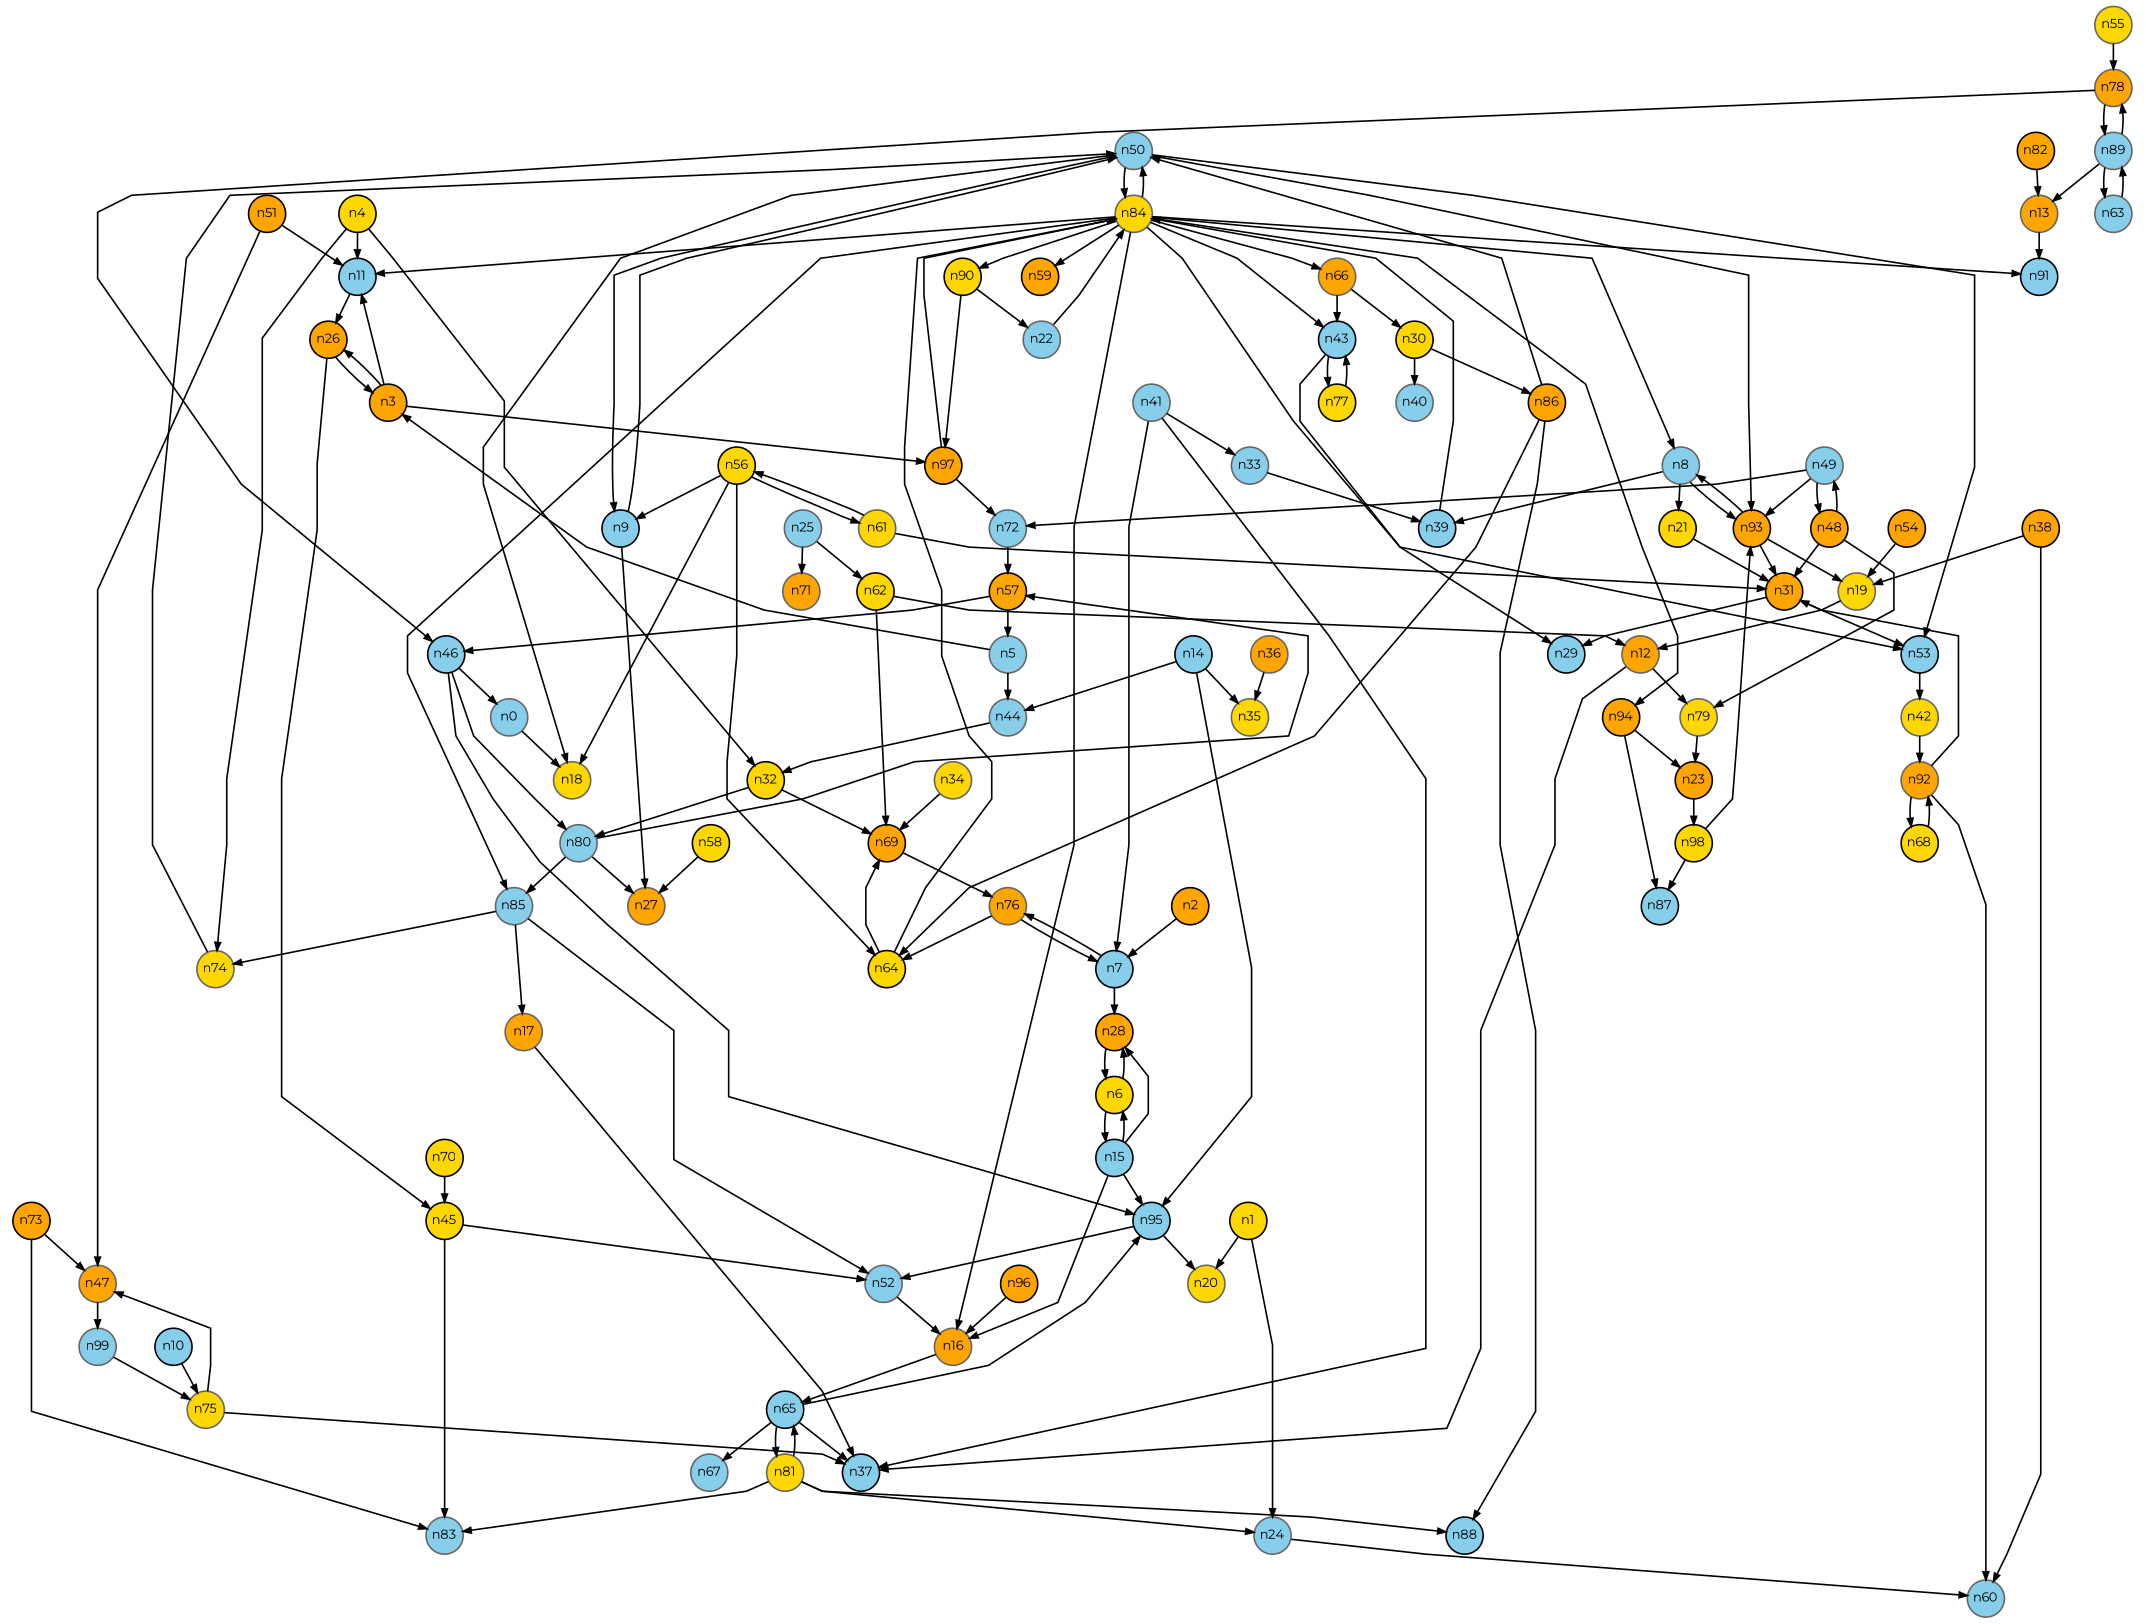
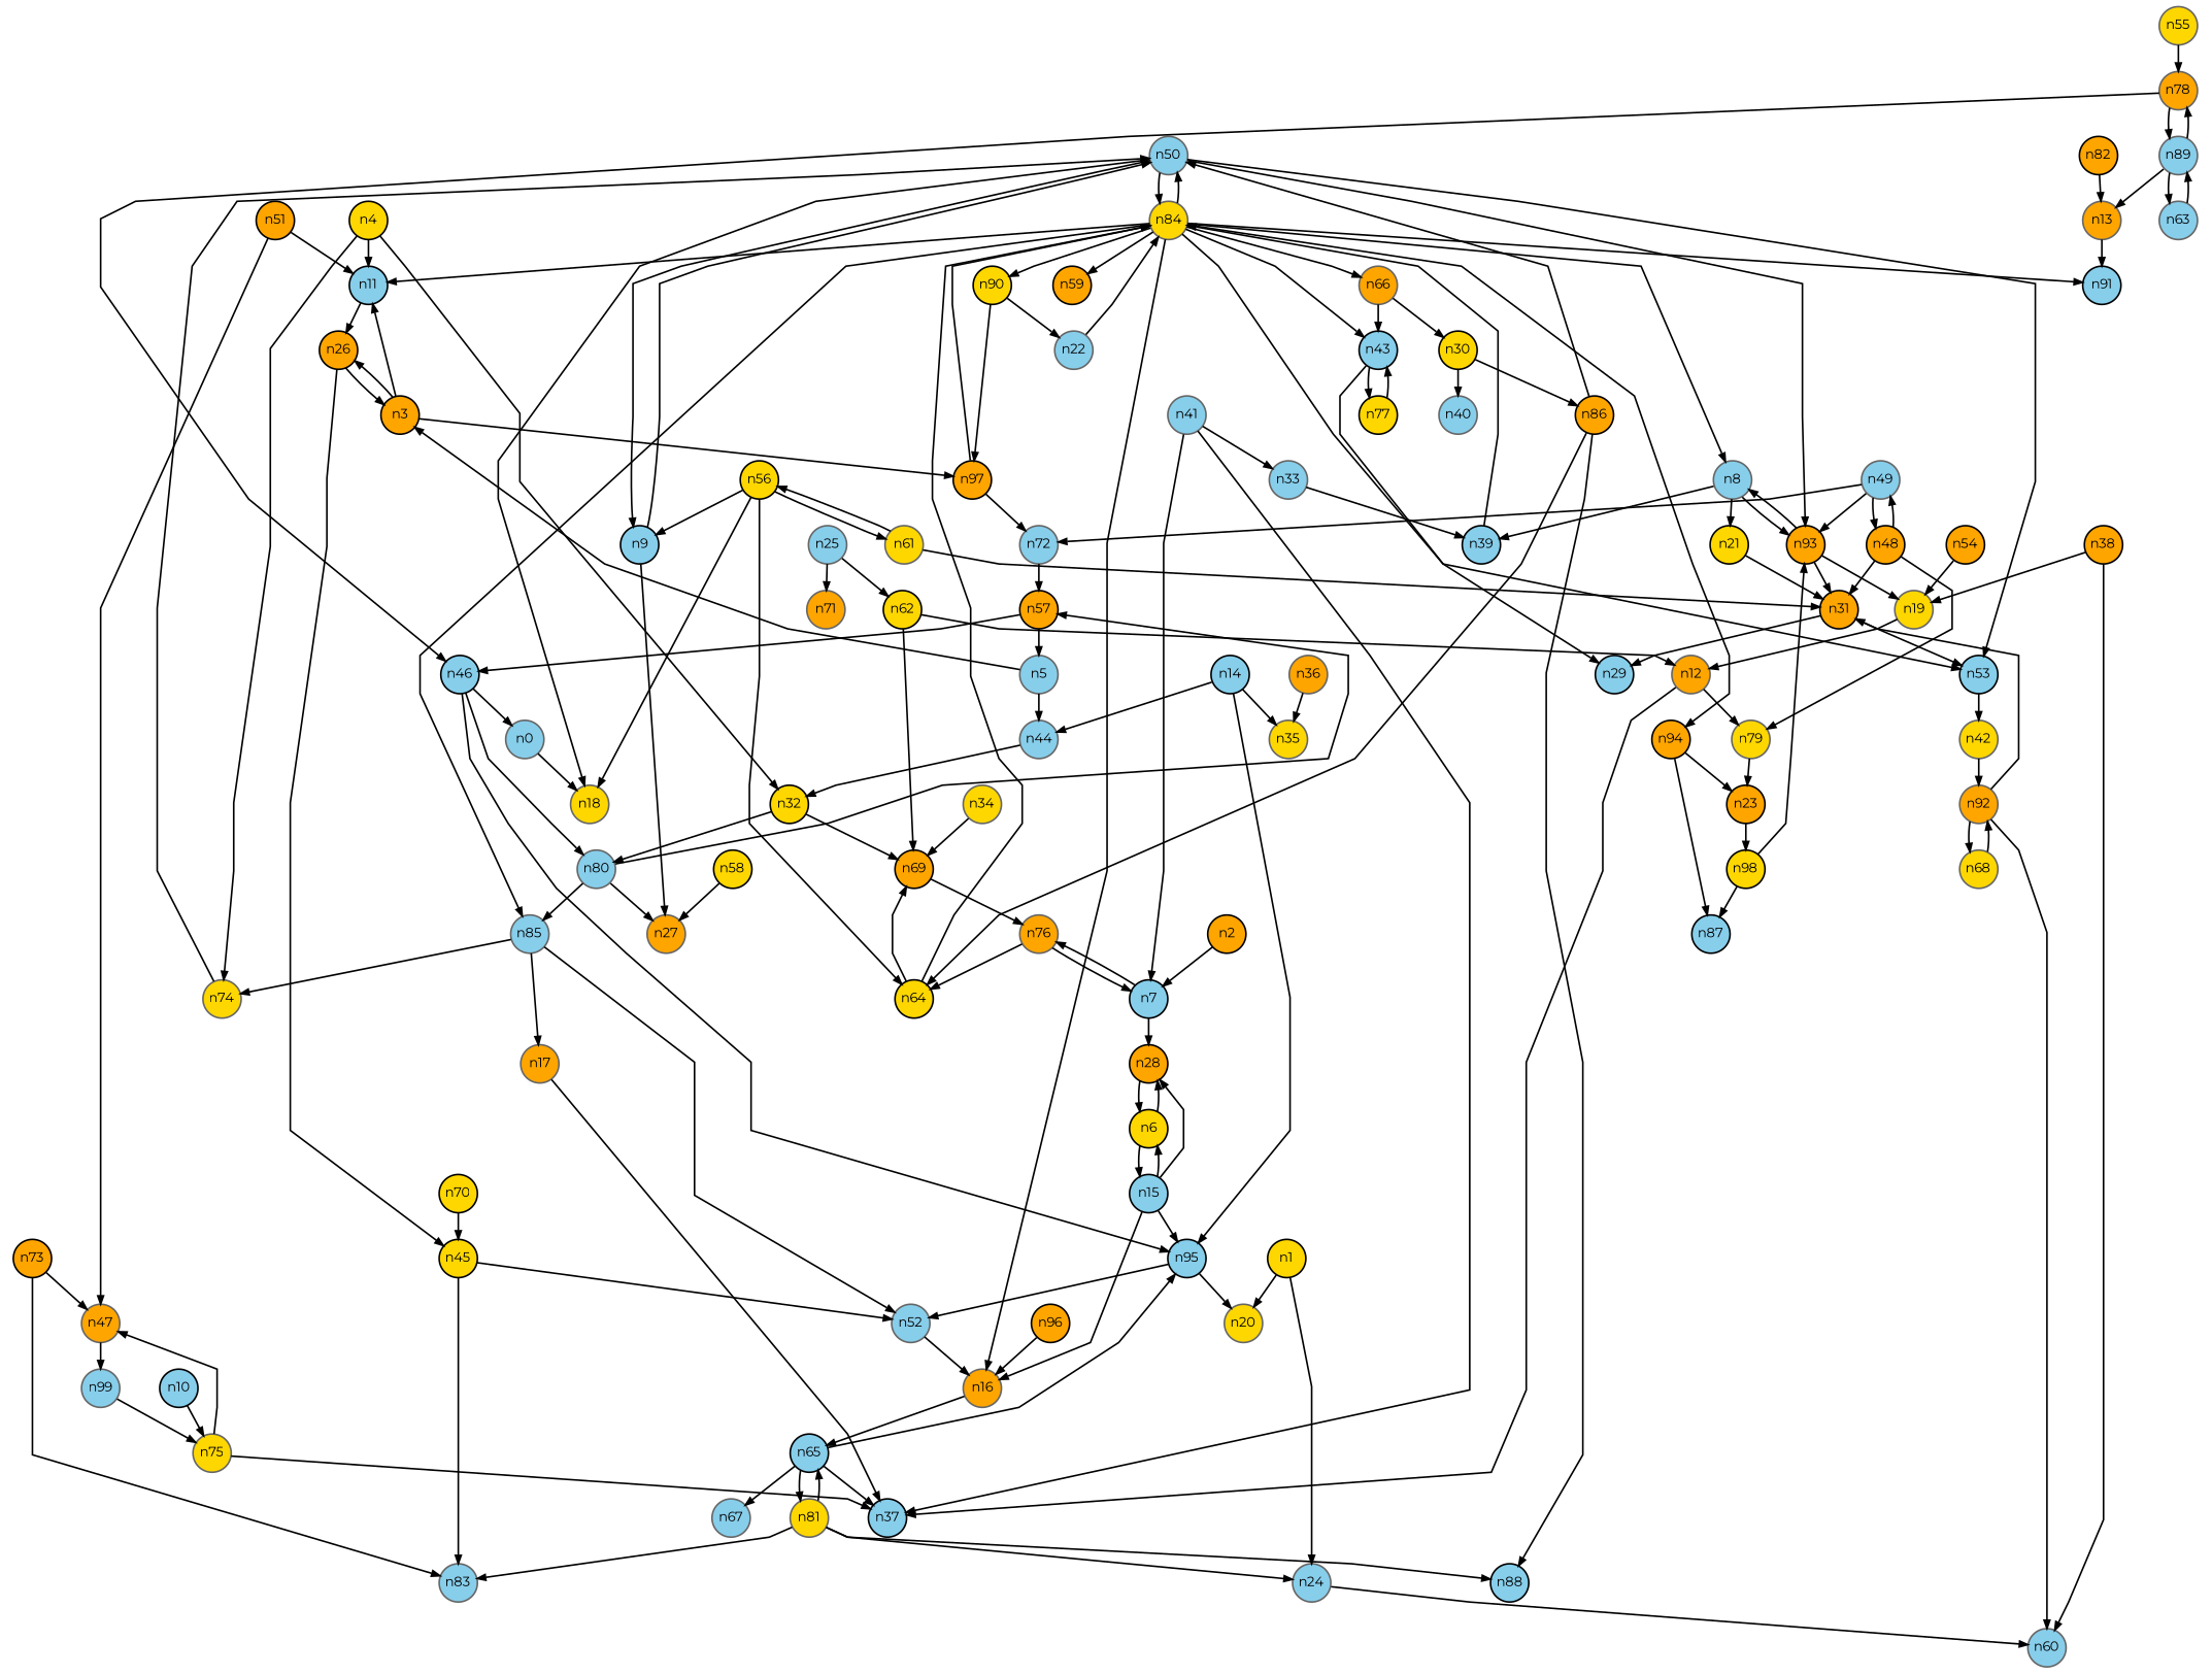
  digraph {
    fontname=Montserrat
    fontsize=8
    nodesep=0.22
    nodesize=0.32
    ranksep=0.22
    splines=polyline
    node [color=black fillcolor=skyblue fixedsize=shape fontname=Montserrat fontsize=8 shape=circle style=filled]
    edge [arrowsize=0.5 fontname=Montserrat]
    n0 [color=gray40 width=0.32]
    n18 [color=gray40 fillcolor=gold width=0.32]
    n1 [fillcolor=gold width=0.32]
    n20 [color=gray40 fillcolor=gold width=0.32]
    n24 [color=gray40 width=0.32]
    n60 [color=gray40 width=0.32]
    n7 [width=0.32]
    n28 [fillcolor=orange width=0.32]
    n76 [color=gray40 fillcolor=orange width=0.32]
    n6 [fillcolor=gold width=0.32]
    n64 [fillcolor=gold width=0.32]
    n15 [width=0.32]
    n84 [color=gray40 fillcolor=gold width=0.32]
    n69 [fillcolor=orange width=0.32]
    n2 [fillcolor=orange width=0.32]
    n11 [width=0.32]
    n26 [fillcolor=orange width=0.32]
    n3 [fillcolor=orange width=0.32]
    n45 [fillcolor=gold width=0.32]
    n97 [fillcolor=orange width=0.32]
    n52 [color=gray40 width=0.32]
    n83 [color=gray40 width=0.32]
    n72 [color=gray40 width=0.32]
    n57 [fillcolor=orange width=0.32]
    n50 [color=gray40 width=0.32]
    n16 [color=gray40 fillcolor=orange width=0.32]
    n8 [color=gray40 width=0.32]
    n91 [width=0.32]
    n53 [width=0.32]
    n43 [width=0.32]
    n59 [fillcolor=orange width=0.32]
    n66 [color=gray40 fillcolor=orange width=0.32]
    n85 [color=gray40 width=0.32]
    n90 [fillcolor=gold width=0.32]
    n94 [fillcolor=orange width=0.32]
    n5 [color=gray40 width=0.32]
    n46 [width=0.32]
    n93 [fillcolor=orange width=0.32]
    n9 [width=0.32]
    n65 [width=0.32]
    n39 [width=0.32]
    n21 [fillcolor=gold width=0.32]
    n42 [color=gray40 fillcolor=gold width=0.32]
    n29 [width=0.32]
    n77 [fillcolor=gold width=0.32]
    n30 [fillcolor=gold width=0.32]
    n74 [color=gray40 fillcolor=gold width=0.32]
    n17 [color=gray40 fillcolor=orange width=0.32]
    n22 [color=gray40 width=0.32]
    n23 [fillcolor=orange width=0.32]
    n87 [width=0.32]
    n4 [fillcolor=gold width=0.32]
    n32 [fillcolor=gold width=0.32]
    n80 [color=gray40 width=0.32]
    n27 [color=gray40 fillcolor=orange width=0.32]
    n19 [color=gray40 fillcolor=gold width=0.32]
    n31 [fillcolor=orange width=0.32]
    n44 [color=gray40 width=0.32]
    n95 [width=0.32]
    n37 [width=0.32]
    n67 [color=gray40 width=0.32]
    n81 [color=gray40 fillcolor=gold width=0.32]
    n12 [color=gray40 fillcolor=orange width=0.32]
    n58 [fillcolor=gold width=0.32]
    n75 [color=gray40 fillcolor=gold width=0.32]
    n47 [color=gray40 fillcolor=orange width=0.32]
    n99 [color=gray40 width=0.32]
    n10 [width=0.32]
    n79 [color=gray40 fillcolor=gold width=0.32]
    n98 [fillcolor=gold width=0.32]
    n13 [color=gray40 fillcolor=orange width=0.32]
    n14 [width=0.32]
    n35 [color=gray40 fillcolor=gold width=0.32]
    n88 [width=0.32]
    n92 [color=gray40 fillcolor=orange width=0.32]
    n62 [fillcolor=gold width=0.32]
    n25 [color=gray40 width=0.32]
    n71 [color=gray40 fillcolor=orange width=0.32]
    n40 [color=gray40 width=0.32]
    n86 [fillcolor=orange width=0.32]
-   n68 [fillcolor=gold width=0.32]
+   n68 [color=gray40 fillcolor=gold width=0.32]
    n33 [color=gray40 width=0.32]
    n34 [color=gray40 fillcolor=gold width=0.32]
    n36 [color=gray40 fillcolor=orange width=0.32]
    n38 [fillcolor=orange width=0.32]
    n41 [color=gray40 width=0.32]
    n48 [fillcolor=orange width=0.32]
    n49 [color=gray40 width=0.32]
    n51 [fillcolor=orange width=0.32]
    n54 [fillcolor=orange width=0.32]
    n78 [color=gray40 fillcolor=orange width=0.32]
    n89 [color=gray40 width=0.32]
    n63 [color=gray40 width=0.32]
    n55 [color=gray40 fillcolor=gold width=0.32]
    n56 [fillcolor=gold width=0.32]
    n61 [color=gray40 fillcolor=gold width=0.32]
    n70 [fillcolor=gold width=0.32]
    n73 [fillcolor=orange width=0.32]
    n82 [fillcolor=orange width=0.32]
    n96 [fillcolor=orange width=0.32]
    n0 -> n18
    n1 -> n20
    n1 -> n24
    n24 -> n60
    n7 -> n28
    n7 -> n76
    n28 -> n6
    n76 -> n7
    n76 -> n64
    n6 -> n28
    n6 -> n15
    n64 -> n84
    n64 -> n69
    n15 -> n28
    n15 -> n6
    n15 -> n16
    n15 -> n95
    n84 -> n11
    n84 -> n50
    n84 -> n16
    n84 -> n8
    n84 -> n91
    n84 -> n53
    n84 -> n43
    n84 -> n59
    n84 -> n66
    n84 -> n85
    n84 -> n90
    n84 -> n94
    n69 -> n76
    n2 -> n7
    n11 -> n26
    n26 -> n3
    n26 -> n45
    n3 -> n11
    n3 -> n26
    n3 -> n97
    n45 -> n52
    n45 -> n83
    n97 -> n84
    n97 -> n72
    n52 -> n16
    n72 -> n57
    n57 -> n5
    n57 -> n46
    n50 -> n18
    n50 -> n84
    n50 -> n53
    n50 -> n93
    n50 -> n9
    n16 -> n65
    n8 -> n93
    n8 -> n39
    n8 -> n21
    n53 -> n42
    n43 -> n29
    n43 -> n77
    n66 -> n43
    n66 -> n30
    n85 -> n52
    n85 -> n74
    n85 -> n17
    n90 -> n97
    n90 -> n22
    n94 -> n23
    n94 -> n87
    n5 -> n3
    n5 -> n44
    n46 -> n0
    n46 -> n80
    n46 -> n95
    n93 -> n8
    n93 -> n19
    n93 -> n31
    n9 -> n50
    n9 -> n27
    n65 -> n95
    n65 -> n37
    n65 -> n67
    n65 -> n81
    n39 -> n84
    n21 -> n31
    n42 -> n92
    n77 -> n43
    n30 -> n40
    n30 -> n86
    n74 -> n50
    n17 -> n37
    n22 -> n84
    n23 -> n98
    n4 -> n11
    n4 -> n74
    n4 -> n32
    n32 -> n69
    n32 -> n80
    n80 -> n57
    n80 -> n85
    n80 -> n27
    n19 -> n12
    n31 -> n53
    n31 -> n29
    n44 -> n32
    n95 -> n20
    n95 -> n52
    n81 -> n24
    n81 -> n83
    n81 -> n65
    n81 -> n88
    n12 -> n37
    n12 -> n79
    n58 -> n27
    n75 -> n37
    n75 -> n47
    n47 -> n99
    n99 -> n75
    n10 -> n75
    n79 -> n23
    n98 -> n93
    n98 -> n87
    n13 -> n91
    n14 -> n44
    n14 -> n95
    n14 -> n35
    n92 -> n60
    n92 -> n31
    n92 -> n68
    n62 -> n69
    n62 -> n12
    n25 -> n62
    n25 -> n71
    n86 -> n64
    n86 -> n50
    n86 -> n88
    n68 -> n92
    n33 -> n39
    n34 -> n69
    n36 -> n35
    n38 -> n60
    n38 -> n19
    n41 -> n7
    n41 -> n37
    n41 -> n33
    n48 -> n31
    n48 -> n79
    n48 -> n49
    n49 -> n72
    n49 -> n93
    n49 -> n48
    n51 -> n11
    n51 -> n47
    n54 -> n19
    n78 -> n46
    n78 -> n89
    n89 -> n13
    n89 -> n78
    n89 -> n63
    n63 -> n89
    n55 -> n78
    n56 -> n18
    n56 -> n64
    n56 -> n9
    n56 -> n61
    n61 -> n31
    n61 -> n56
    n70 -> n45
    n73 -> n83
    n73 -> n47
    n82 -> n13
    n96 -> n16
  }
